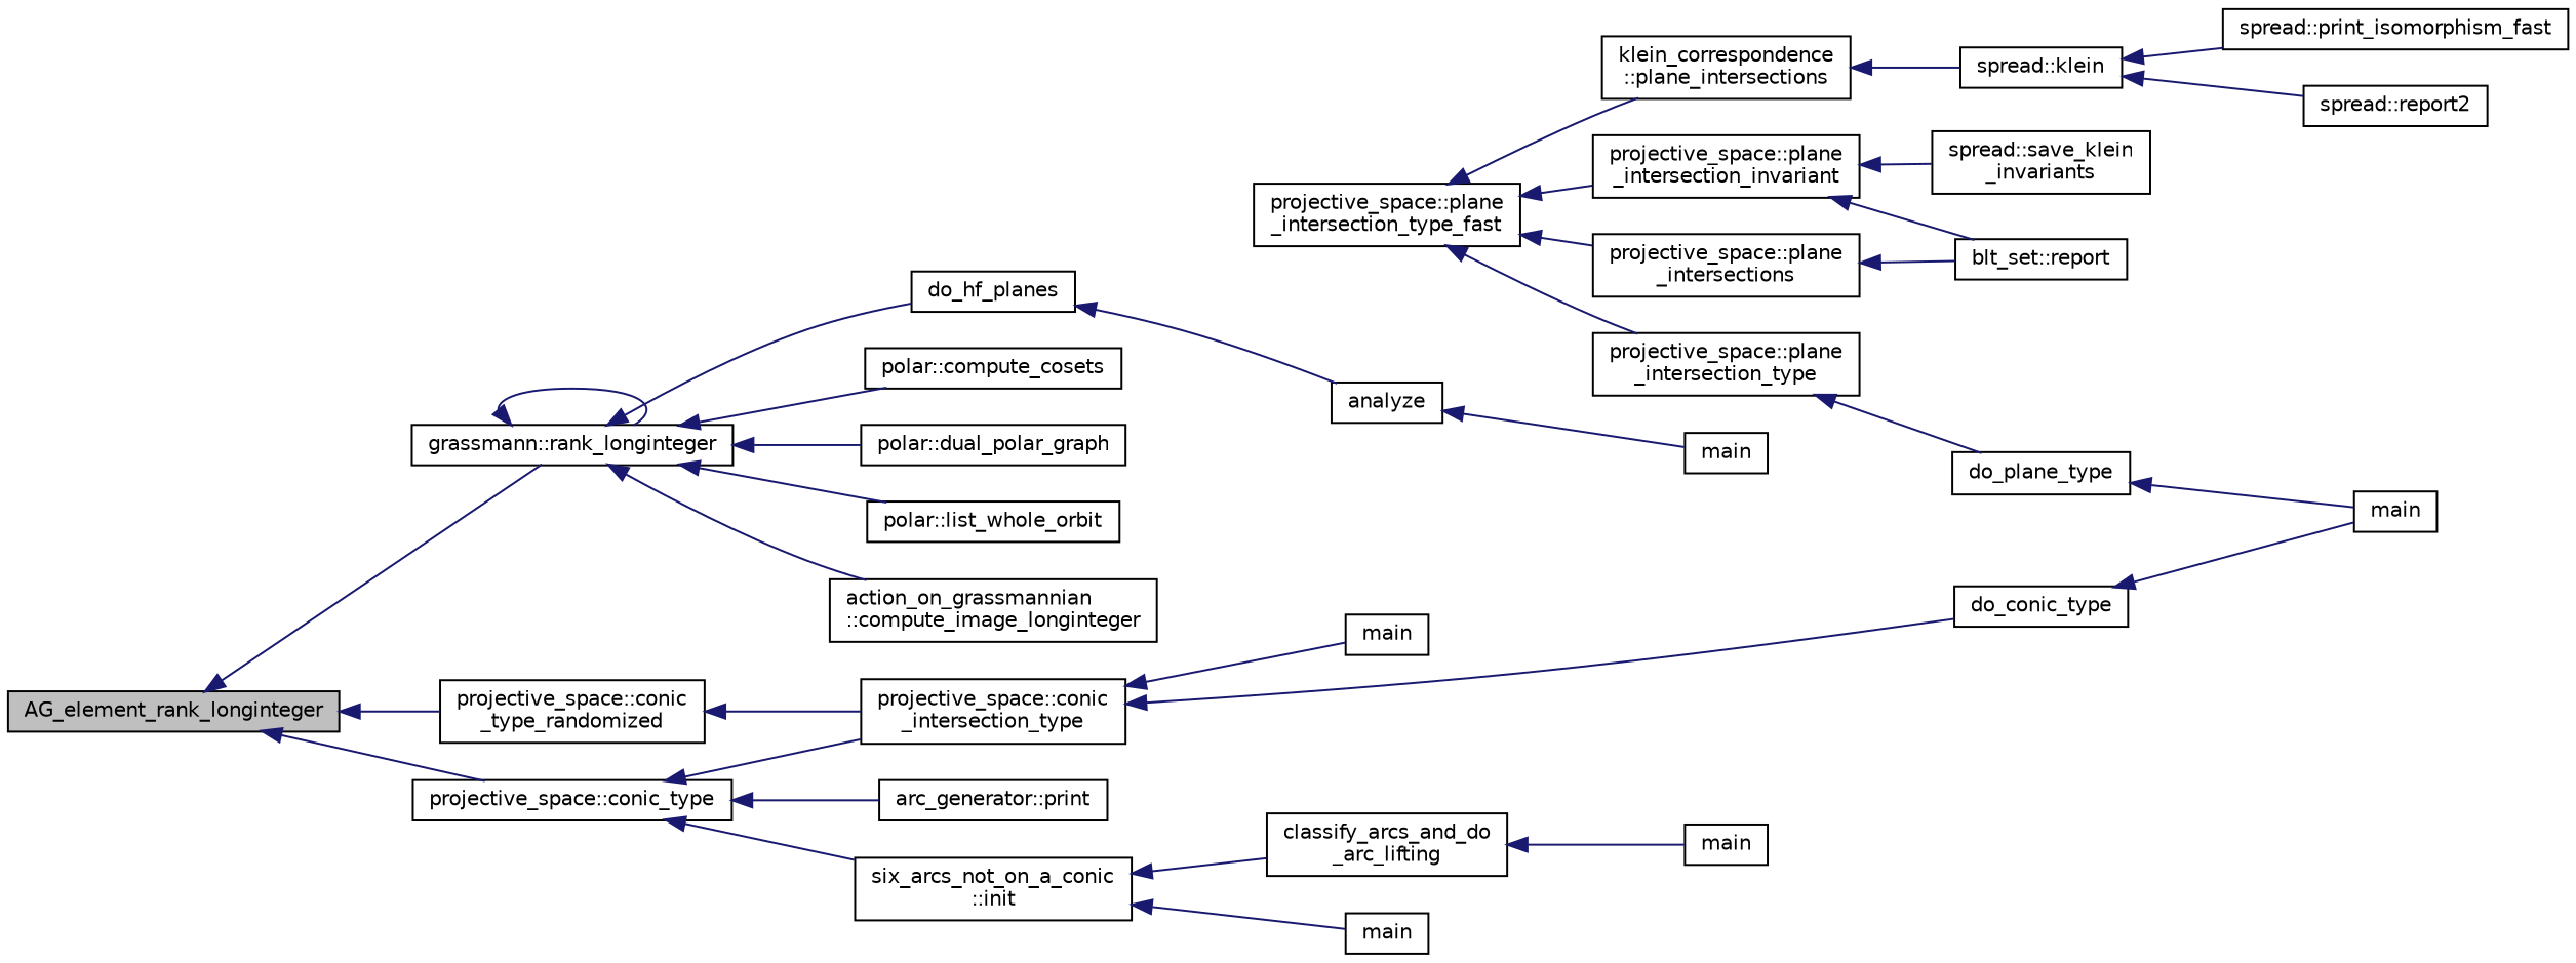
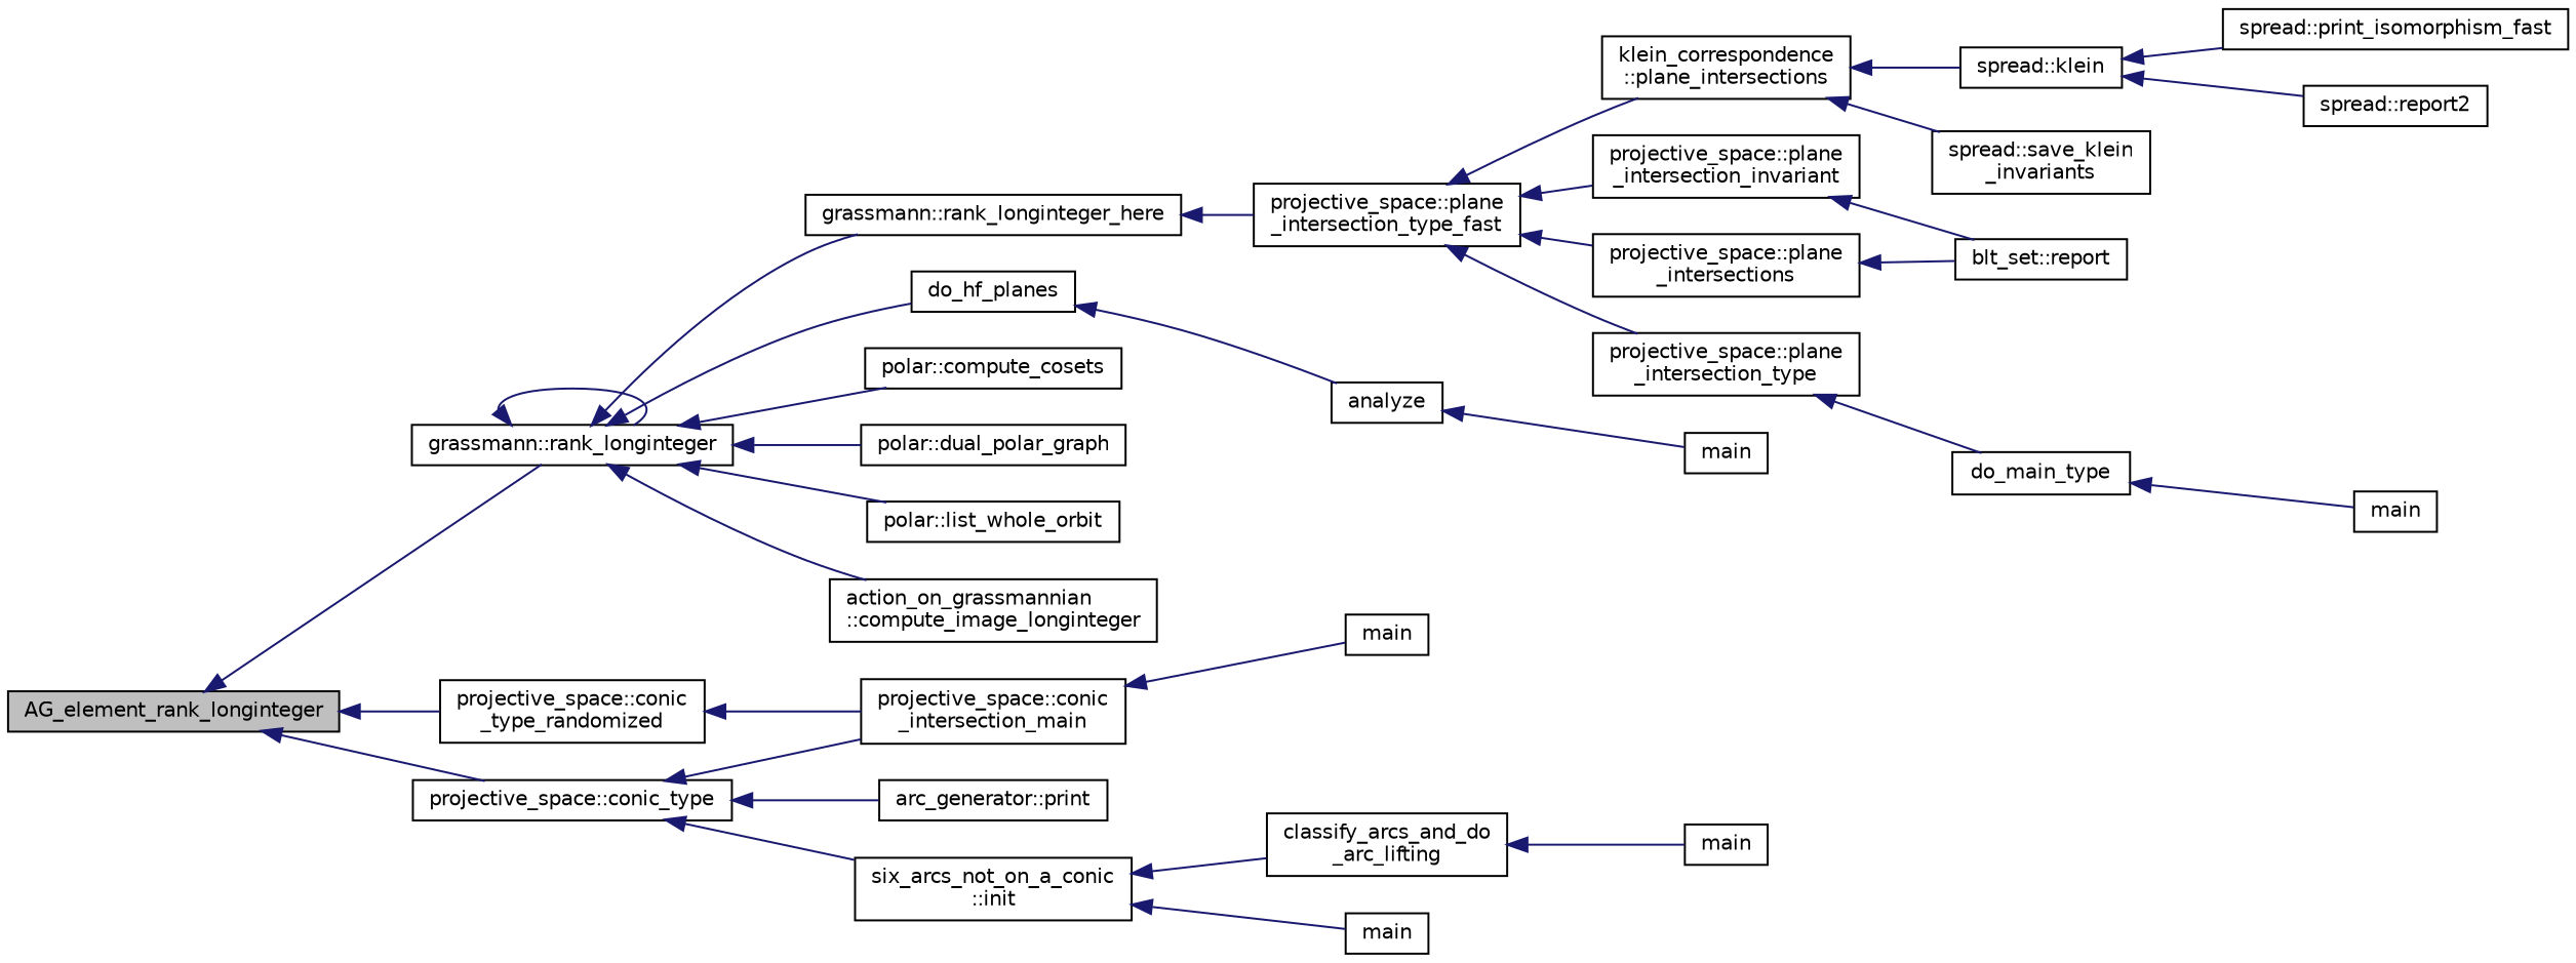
  digraph {
    rankdir=LR
    node [color=black fillcolor=white fontname=Helvetica fontsize=10 shape=record style=filled]
    edge [color=midnightblue dir=back fontname=Helvetica fontsize=10 labelfontname=Helvetica labelfontsize=10 style=solid]
    n1 [fillcolor=grey75 fontcolor=black height=0.2 label=AG_element_rank_longinteger width=0.4]
    n2 [height=0.2 label="grassmann::rank_longinteger" width=0.4]
    n3 [height=0.2 label="projective_space::conic\l_type_randomized" width=0.4]
    n4 [height=0.2 label="projective_space::conic_type" width=0.4]
+   n5 [height=0.2 label="grassmann::rank_longinteger_here" width=0.4]
    n6 [height=0.2 label=do_hf_planes width=0.4]
    n7 [height=0.2 label="polar::compute_cosets" width=0.4]
    n8 [height=0.2 label="polar::dual_polar_graph" width=0.4]
    n9 [height=0.2 label="polar::list_whole_orbit" width=0.4]
    n10 [height=0.2 label="action_on_grassmannian\l::compute_image_longinteger" width=0.4]
-   n11 [height=0.2 label="projective_space::conic\l_intersection_type" width=0.4]
+   n11 [height=0.2 label="projective_space::conic\l_intersection_main" width=0.4]
    n12 [height=0.2 label="arc_generator::print" width=0.4]
    n13 [height=0.2 label="six_arcs_not_on_a_conic\l::init" width=0.4]
    n14 [height=0.2 label="projective_space::plane\l_intersection_type_fast" width=0.4]
    n15 [height=0.2 label=analyze width=0.4]
    n16 [height=0.2 label="klein_correspondence\l::plane_intersections" width=0.4]
    n17 [height=0.2 label="projective_space::plane\l_intersection_invariant" width=0.4]
    n18 [height=0.2 label="projective_space::plane\l_intersection_type" width=0.4]
    n19 [height=0.2 label="projective_space::plane\l_intersections" width=0.4]
    n20 [height=0.2 label="spread::save_klein\l_invariants" width=0.4]
    n21 [height=0.2 label="spread::klein" width=0.4]
    n22 [height=0.2 label="blt_set::report" width=0.4]
-   n23 [height=0.2 label=do_plane_type width=0.4]
+   n23 [height=0.2 label=do_main_type width=0.4]
    n24 [height=0.2 label="spread::print_isomorphism_fast" width=0.4]
    n25 [height=0.2 label="spread::report2" width=0.4]
    n26 [height=0.2 label=main width=0.4]
    n27 [height=0.2 label=main width=0.4]
    n28 [height=0.2 label=main width=0.4]
-   n29 [height=0.2 label=do_conic_type width=0.4]
    n30 [height=0.2 label="classify_arcs_and_do\l_arc_lifting" width=0.4]
    n31 [height=0.2 label=main width=0.4]
    n32 [height=0.2 label=main width=0.4]
    n1 -> n2
    n1 -> n3
    n1 -> n4
    n2 -> n2
+   n2 -> n5
    n2 -> n6
    n2 -> n7
    n2 -> n8
    n2 -> n9
    n2 -> n10
    n3 -> n11
    n4 -> n11
    n4 -> n12
    n4 -> n13
+   n5 -> n14
    n6 -> n15
    n11 -> n28
-   n11 -> n29
    n13 -> n30
    n13 -> n31
    n14 -> n16
    n14 -> n17
    n14 -> n18
    n14 -> n19
    n15 -> n27
-   n17 -> n20
+   n16 -> n20
    n16 -> n21
    n17 -> n22
    n18 -> n23
    n19 -> n22
    n21 -> n24
    n21 -> n25
    n23 -> n26
-   n29 -> n26
    n30 -> n32
  }
